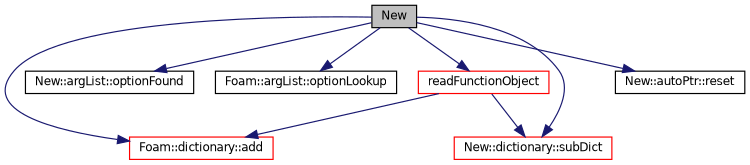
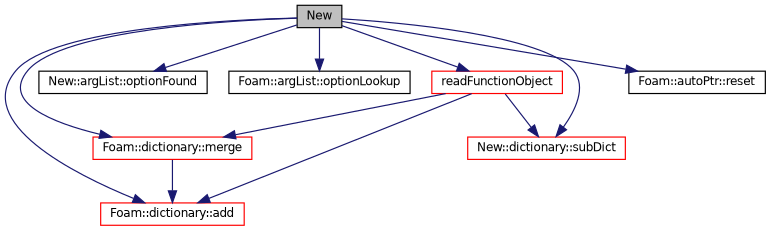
  digraph {
    rankdir=TB
    node [color=black fontname=Helvetica fontsize=10 shape=record]
    edge [color=midnightblue fontname=Helvetica fontsize=10 labelfontname=Helvetica labelfontsize=10 style=solid]
    n1 [fillcolor=grey75 fontcolor=black height=0.2 label=New style=filled width=0.4]
    n2 [color=red height=0.2 label="Foam::dictionary::add" width=0.4]
+   n3 [color=red height=0.2 label="Foam::dictionary::merge" width=0.4]
    n4 [height=0.2 label="New::argList::optionFound" width=0.4]
    n5 [height=0.2 label="Foam::argList::optionLookup" width=0.4]
    n6 [color=red height=0.2 label=readFunctionObject width=0.4]
    n7 [color=red height=0.2 label="New::dictionary::subDict" width=0.4]
-   n8 [height=0.2 label="New::autoPtr::reset" width=0.4]
+   n8 [height=0.2 label="Foam::autoPtr::reset" width=0.4]
    n1 -> n2
+   n1 -> n3
    n1 -> n4
    n1 -> n5
    n1 -> n6
    n1 -> n7
    n1 -> n8
+   n3 -> n2
    n6 -> n2
+   n6 -> n3
    n6 -> n7
  }
